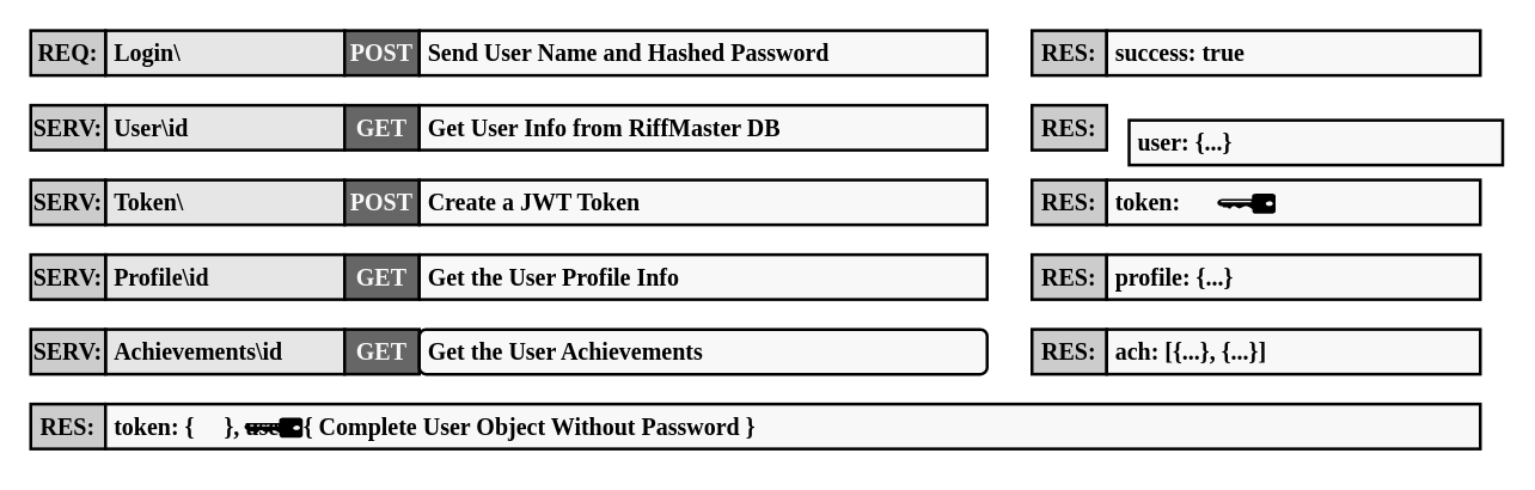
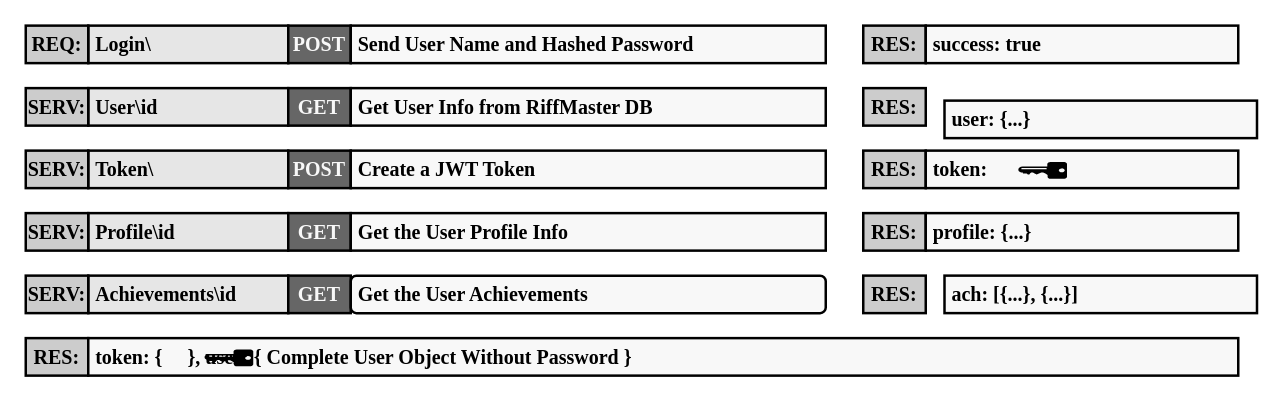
  <mxCell id="0" />
  <mxCell id="1" parent="0" />
  <mxCell id="2" value="&amp;nbsp;Login\" style="rounded=0;whiteSpace=wrap;html=1;fillColor=#E6E6E6;fontSize=16;fontFamily=Fira Code;fontSource=https%3A%2F%2Ffonts.googleapis.com%2Fcss%3Ffamily%3DFira%2BCode;fontStyle=1;strokeWidth=2;align=left;" vertex="1" parent="1"><mxGeometry x="70" y="20" width="160" height="30" as="geometry" /></mxCell>
  <mxCell id="3" value="POST" style="rounded=0;whiteSpace=wrap;html=1;fillColor=#666666;fontSize=16;fontFamily=Fira Code;fontSource=https%3A%2F%2Ffonts.googleapis.com%2Fcss%3Ffamily%3DFira%2BCode;fontStyle=1;strokeWidth=2;strokeColor=default;fontColor=#F8F8F8;" vertex="1" parent="1"><mxGeometry x="230" y="20" width="50" height="30" as="geometry" /></mxCell>
  <mxCell id="4" value="&amp;nbsp;Send User Name and Hashed Password" style="rounded=0;whiteSpace=wrap;html=1;fillColor=#F8F8F8;fontSize=16;fontFamily=Fira Code;fontSource=https%3A%2F%2Ffonts.googleapis.com%2Fcss%3Ffamily%3DFira%2BCode;fontStyle=1;strokeWidth=2;align=left;strokeColor=default;" vertex="1" parent="1"><mxGeometry x="280" y="20" width="380" height="30" as="geometry" /></mxCell>
  <mxCell id="5" value="REQ:" style="rounded=0;whiteSpace=wrap;html=1;fillColor=#CCCCCC;fontSize=16;fontFamily=Fira Code;fontSource=https%3A%2F%2Ffonts.googleapis.com%2Fcss%3Ffamily%3DFira%2BCode;fontStyle=1;strokeWidth=2;strokeColor=default;fontColor=#000000;" vertex="1" parent="1"><mxGeometry y="20" width="50" height="30" as="geometry" x="20" /></mxCell>
  <mxCell id="6" value="RES:" style="rounded=0;whiteSpace=wrap;html=1;fillColor=#CCCCCC;fontSize=16;fontFamily=Fira Code;fontSource=https%3A%2F%2Ffonts.googleapis.com%2Fcss%3Ffamily%3DFira%2BCode;fontStyle=1;strokeWidth=2;strokeColor=default;fontColor=#000000;" vertex="1" parent="1"><mxGeometry x="690" y="20" width="50" height="30" as="geometry" /></mxCell>
  <mxCell id="7" value="&amp;nbsp;success: true" style="rounded=0;whiteSpace=wrap;html=1;fillColor=#F8F8F8;fontSize=16;fontFamily=Fira Code;fontSource=https%3A%2F%2Ffonts.googleapis.com%2Fcss%3Ffamily%3DFira%2BCode;fontStyle=1;strokeWidth=2;align=left;strokeColor=default;" vertex="1" parent="1"><mxGeometry x="740" y="20" width="250" height="30" as="geometry" /></mxCell>
  <mxCell id="8" value="&amp;nbsp;User\id" style="rounded=0;whiteSpace=wrap;html=1;fillColor=#E6E6E6;fontSize=16;fontFamily=Fira Code;fontSource=https%3A%2F%2Ffonts.googleapis.com%2Fcss%3Ffamily%3DFira%2BCode;fontStyle=1;strokeWidth=2;align=left;" vertex="1" parent="1"><mxGeometry x="70" y="70" width="160" height="30" as="geometry" /></mxCell>
  <mxCell id="9" value="GET" style="rounded=0;whiteSpace=wrap;html=1;fillColor=#666666;fontSize=16;fontFamily=Fira Code;fontSource=https%3A%2F%2Ffonts.googleapis.com%2Fcss%3Ffamily%3DFira%2BCode;fontStyle=1;strokeWidth=2;strokeColor=default;fontColor=#F8F8F8;" vertex="1" parent="1"><mxGeometry x="230" y="70" width="50" height="30" as="geometry" /></mxCell>
  <mxCell id="10" value="&amp;nbsp;Get User Info from RiffMaster DB" style="rounded=0;whiteSpace=wrap;html=1;fillColor=#F8F8F8;fontSize=16;fontFamily=Fira Code;fontSource=https%3A%2F%2Ffonts.googleapis.com%2Fcss%3Ffamily%3DFira%2BCode;fontStyle=1;strokeWidth=2;align=left;strokeColor=default;" vertex="1" parent="1"><mxGeometry x="280" y="70" width="380" height="30" as="geometry" /></mxCell>
  <mxCell id="11" value="SERV:" style="rounded=0;whiteSpace=wrap;html=1;fillColor=#CCCCCC;fontSize=16;fontFamily=Fira Code;fontSource=https%3A%2F%2Ffonts.googleapis.com%2Fcss%3Ffamily%3DFira%2BCode;fontStyle=1;strokeWidth=2;strokeColor=default;fontColor=#000000;" vertex="1" parent="1"><mxGeometry y="70" width="50" height="30" as="geometry" x="20" /></mxCell>
  <mxCell id="12" value="RES:" style="rounded=0;whiteSpace=wrap;html=1;fillColor=#CCCCCC;fontSize=16;fontFamily=Fira Code;fontSource=https%3A%2F%2Ffonts.googleapis.com%2Fcss%3Ffamily%3DFira%2BCode;fontStyle=1;strokeWidth=2;strokeColor=default;fontColor=#000000;" vertex="1" parent="1"><mxGeometry x="690" y="70" width="50" height="30" as="geometry" /></mxCell>
  <mxCell id="13" value="&amp;nbsp;user: {...}" style="rounded=0;whiteSpace=wrap;html=1;fillColor=#F8F8F8;fontSize=16;fontFamily=Fira Code;fontSource=https%3A%2F%2Ffonts.googleapis.com%2Fcss%3Ffamily%3DFira%2BCode;fontStyle=1;strokeWidth=2;align=left;strokeColor=default;" vertex="1" parent="1"><mxGeometry x="755" y="80" width="250" height="30" as="geometry" /></mxCell>
  <mxCell id="14" value="&amp;nbsp;Token\" style="rounded=0;whiteSpace=wrap;html=1;fillColor=#E6E6E6;fontSize=16;fontFamily=Fira Code;fontSource=https%3A%2F%2Ffonts.googleapis.com%2Fcss%3Ffamily%3DFira%2BCode;fontStyle=1;strokeWidth=2;align=left;" vertex="1" parent="1"><mxGeometry x="70" y="120" width="160" height="30" as="geometry" /></mxCell>
  <mxCell id="15" value="POST" style="rounded=0;whiteSpace=wrap;html=1;fillColor=#666666;fontSize=16;fontFamily=Fira Code;fontSource=https%3A%2F%2Ffonts.googleapis.com%2Fcss%3Ffamily%3DFira%2BCode;fontStyle=1;strokeWidth=2;strokeColor=default;fontColor=#F8F8F8;" vertex="1" parent="1"><mxGeometry x="230" y="120" width="50" height="30" as="geometry" /></mxCell>
  <mxCell id="16" value="&amp;nbsp;Create a JWT Token" style="rounded=0;whiteSpace=wrap;html=1;fillColor=#F8F8F8;fontSize=16;fontFamily=Fira Code;fontSource=https%3A%2F%2Ffonts.googleapis.com%2Fcss%3Ffamily%3DFira%2BCode;fontStyle=1;strokeWidth=2;align=left;strokeColor=default;" vertex="1" parent="1"><mxGeometry x="280" y="120" width="380" height="30" as="geometry" /></mxCell>
  <mxCell id="17" value="SERV:" style="rounded=0;whiteSpace=wrap;html=1;fillColor=#CCCCCC;fontSize=16;fontFamily=Fira Code;fontSource=https%3A%2F%2Ffonts.googleapis.com%2Fcss%3Ffamily%3DFira%2BCode;fontStyle=1;strokeWidth=2;strokeColor=default;fontColor=#000000;" vertex="1" parent="1"><mxGeometry y="120" width="50" height="30" as="geometry" x="20" /></mxCell>
  <mxCell id="18" value="RES:" style="rounded=0;whiteSpace=wrap;html=1;fillColor=#CCCCCC;fontSize=16;fontFamily=Fira Code;fontSource=https%3A%2F%2Ffonts.googleapis.com%2Fcss%3Ffamily%3DFira%2BCode;fontStyle=1;strokeWidth=2;strokeColor=default;fontColor=#000000;" vertex="1" parent="1"><mxGeometry x="690" y="120" width="50" height="30" as="geometry" /></mxCell>
  <mxCell id="19" value="&amp;nbsp;token:&amp;nbsp;" style="rounded=0;whiteSpace=wrap;html=1;fillColor=#F8F8F8;fontSize=16;fontFamily=Fira Code;fontSource=https%3A%2F%2Ffonts.googleapis.com%2Fcss%3Ffamily%3DFira%2BCode;fontStyle=1;strokeWidth=2;align=left;strokeColor=default;" vertex="1" parent="1"><mxGeometry x="740" y="120" width="250" height="30" as="geometry" /></mxCell>
  <mxCell id="20" value="" style="sketch=0;aspect=fixed;pointerEvents=1;shadow=0;dashed=0;html=1;strokeColor=none;labelPosition=center;verticalLabelPosition=bottom;verticalAlign=top;align=center;fillColor=#000000;shape=mxgraph.mscae.enterprise.key_permissions;strokeWidth=2;fontColor=#000000;rotation=90;" vertex="1" parent="1"><mxGeometry x="826.73" y="116.27" width="13.53" height="39" as="geometry" /></mxCell>
  <mxCell id="21" value="&amp;nbsp;Profile\id" style="rounded=0;whiteSpace=wrap;html=1;fillColor=#E6E6E6;fontSize=16;fontFamily=Fira Code;fontSource=https%3A%2F%2Ffonts.googleapis.com%2Fcss%3Ffamily%3DFira%2BCode;fontStyle=1;strokeWidth=2;align=left;" vertex="1" parent="1"><mxGeometry x="70" y="170" width="160" height="30" as="geometry" /></mxCell>
  <mxCell id="22" value="GET" style="rounded=0;whiteSpace=wrap;html=1;fillColor=#666666;fontSize=16;fontFamily=Fira Code;fontSource=https%3A%2F%2Ffonts.googleapis.com%2Fcss%3Ffamily%3DFira%2BCode;fontStyle=1;strokeWidth=2;strokeColor=default;fontColor=#F8F8F8;" vertex="1" parent="1"><mxGeometry x="230" y="170" width="50" height="30" as="geometry" /></mxCell>
  <mxCell id="23" value="&amp;nbsp;Get the User Profile Info" style="rounded=0;whiteSpace=wrap;html=1;fillColor=#F8F8F8;fontSize=16;fontFamily=Fira Code;fontSource=https%3A%2F%2Ffonts.googleapis.com%2Fcss%3Ffamily%3DFira%2BCode;fontStyle=1;strokeWidth=2;align=left;strokeColor=default;" vertex="1" parent="1"><mxGeometry x="280" y="170" width="380" height="30" as="geometry" /></mxCell>
  <mxCell id="24" value="SERV:" style="rounded=0;whiteSpace=wrap;html=1;fillColor=#CCCCCC;fontSize=16;fontFamily=Fira Code;fontSource=https%3A%2F%2Ffonts.googleapis.com%2Fcss%3Ffamily%3DFira%2BCode;fontStyle=1;strokeWidth=2;strokeColor=default;fontColor=#000000;" vertex="1" parent="1"><mxGeometry y="170" width="50" height="30" as="geometry" x="20" /></mxCell>
  <mxCell id="25" value="RES:" style="rounded=0;whiteSpace=wrap;html=1;fillColor=#CCCCCC;fontSize=16;fontFamily=Fira Code;fontSource=https%3A%2F%2Ffonts.googleapis.com%2Fcss%3Ffamily%3DFira%2BCode;fontStyle=1;strokeWidth=2;strokeColor=default;fontColor=#000000;" vertex="1" parent="1"><mxGeometry x="690" y="170" width="50" height="30" as="geometry" /></mxCell>
  <mxCell id="26" value="&amp;nbsp;profile: {...}" style="rounded=0;whiteSpace=wrap;html=1;fillColor=#F8F8F8;fontSize=16;fontFamily=Fira Code;fontSource=https%3A%2F%2Ffonts.googleapis.com%2Fcss%3Ffamily%3DFira%2BCode;fontStyle=1;strokeWidth=2;align=left;strokeColor=default;" vertex="1" parent="1"><mxGeometry x="740" y="170" width="250" height="30" as="geometry" /></mxCell>
  <mxCell id="27" value="&amp;nbsp;Achievements\id" style="rounded=0;whiteSpace=wrap;html=1;fillColor=#E6E6E6;fontSize=16;fontFamily=Fira Code;fontSource=https%3A%2F%2Ffonts.googleapis.com%2Fcss%3Ffamily%3DFira%2BCode;fontStyle=1;strokeWidth=2;align=left;" vertex="1" parent="1"><mxGeometry x="70" y="220" width="160" height="30" as="geometry" /></mxCell>
  <mxCell id="28" value="GET" style="rounded=0;whiteSpace=wrap;html=1;fillColor=#666666;fontSize=16;fontFamily=Fira Code;fontSource=https%3A%2F%2Ffonts.googleapis.com%2Fcss%3Ffamily%3DFira%2BCode;fontStyle=1;strokeWidth=2;strokeColor=default;fontColor=#F8F8F8;" vertex="1" parent="1"><mxGeometry x="230" y="220" width="50" height="30" as="geometry" /></mxCell>
  <mxCell id="29" value="&amp;nbsp;Get the User Achievements" style="whiteSpace=wrap;html=1;fillColor=#F8F8F8;fontSize=16;fontFamily=Fira Code;fontSource=https%3A%2F%2Ffonts.googleapis.com%2Fcss%3Ffamily%3DFira%2BCode;fontStyle=1;strokeWidth=2;align=left;strokeColor=default;rounded=1;" vertex="1" parent="1"><mxGeometry x="280" y="220" width="380" height="30" as="geometry" /></mxCell>
  <mxCell id="30" value="SERV:" style="rounded=0;whiteSpace=wrap;html=1;fillColor=#CCCCCC;fontSize=16;fontFamily=Fira Code;fontSource=https%3A%2F%2Ffonts.googleapis.com%2Fcss%3Ffamily%3DFira%2BCode;fontStyle=1;strokeWidth=2;strokeColor=default;fontColor=#000000;" vertex="1" parent="1"><mxGeometry y="220" width="50" height="30" as="geometry" x="20" /></mxCell>
  <mxCell id="31" value="RES:" style="rounded=0;whiteSpace=wrap;html=1;fillColor=#CCCCCC;fontSize=16;fontFamily=Fira Code;fontSource=https%3A%2F%2Ffonts.googleapis.com%2Fcss%3Ffamily%3DFira%2BCode;fontStyle=1;strokeWidth=2;strokeColor=default;fontColor=#000000;" vertex="1" parent="1"><mxGeometry x="690" y="220" width="50" height="30" as="geometry" /></mxCell>
- <mxCell id="32" value="&amp;nbsp;ach: [{...}, {...}]" style="rounded=0;whiteSpace=wrap;html=1;fillColor=#F8F8F8;fontSize=16;fontFamily=Fira Code;fontSource=https%3A%2F%2Ffonts.googleapis.com%2Fcss%3Ffamily%3DFira%2BCode;fontStyle=1;strokeWidth=2;align=left;strokeColor=default;" vertex="1" parent="1"><mxGeometry x="740" y="220" width="250" height="30" as="geometry" /></mxCell>
+ <mxCell id="32" value="&amp;nbsp;ach: [{...}, {...}]" style="rounded=0;whiteSpace=wrap;html=1;fillColor=#F8F8F8;fontSize=16;fontFamily=Fira Code;fontSource=https%3A%2F%2Ffonts.googleapis.com%2Fcss%3Ffamily%3DFira%2BCode;fontStyle=1;strokeWidth=2;align=left;strokeColor=default;" vertex="1" parent="1"><mxGeometry x="755" y="220" width="250" height="30" as="geometry" /></mxCell>
  <mxCell id="33" value="" style="edgeStyle=orthogonalEdgeStyle;rounded=0;orthogonalLoop=1;jettySize=auto;html=1;fontColor=#000000;" edge="1" parent="1" source="34" target="36"><mxGeometry relative="1" as="geometry" /></mxCell>
  <mxCell id="34" value="RES:" style="rounded=0;whiteSpace=wrap;html=1;fillColor=#CCCCCC;fontSize=16;fontFamily=Fira Code;fontSource=https%3A%2F%2Ffonts.googleapis.com%2Fcss%3Ffamily%3DFira%2BCode;fontStyle=1;strokeWidth=2;strokeColor=default;fontColor=#000000;" vertex="1" parent="1"><mxGeometry y="270" width="50" height="30" as="geometry" x="20" /></mxCell>
  <mxCell id="35" value="&amp;nbsp;token: {&amp;nbsp; &amp;nbsp; &amp;nbsp;}, user: { Complete User Object Without Password }" style="rounded=0;whiteSpace=wrap;html=1;fillColor=#F8F8F8;fontSize=16;fontFamily=Fira Code;fontSource=https%3A%2F%2Ffonts.googleapis.com%2Fcss%3Ffamily%3DFira%2BCode;fontStyle=1;strokeWidth=2;align=left;strokeColor=default;" vertex="1" parent="1"><mxGeometry x="70" y="270" width="920" height="30" as="geometry" /></mxCell>
  <mxCell id="36" value="" style="sketch=0;aspect=fixed;pointerEvents=1;shadow=0;dashed=0;html=1;strokeColor=none;labelPosition=center;verticalLabelPosition=bottom;verticalAlign=top;align=center;fillColor=#000000;shape=mxgraph.mscae.enterprise.key_permissions;strokeWidth=2;fontColor=#000000;rotation=90;" vertex="1" parent="1"><mxGeometry x="175.73" y="266.27" width="13.53" height="39" as="geometry" /></mxCell>
